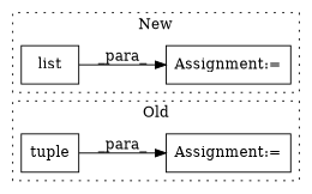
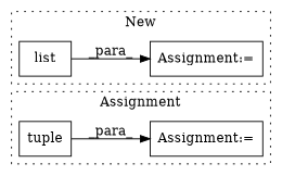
  digraph {
    rankdir=LR
    node [a=32 l=1 shape=box]
    n1 [l="6,1" label=tuple s="987,995"]
    n2 [a=7 label="Assignment:=" s=1077]
    n3 [l="5,1" label=list s="1012,1037"]
    n4 [a=7 label="Assignment:=" s=1129]
    subgraph cluster_1 {
-     label=Old
+     label=Assignment
      style=dotted
      n1
      n2
    }
    subgraph cluster_2 {
      label=New
      style=dotted
      n3
      n4
    }
    n1 -> n2 [label=_para_]
    n3 -> n4 [label=_para_]
  }
